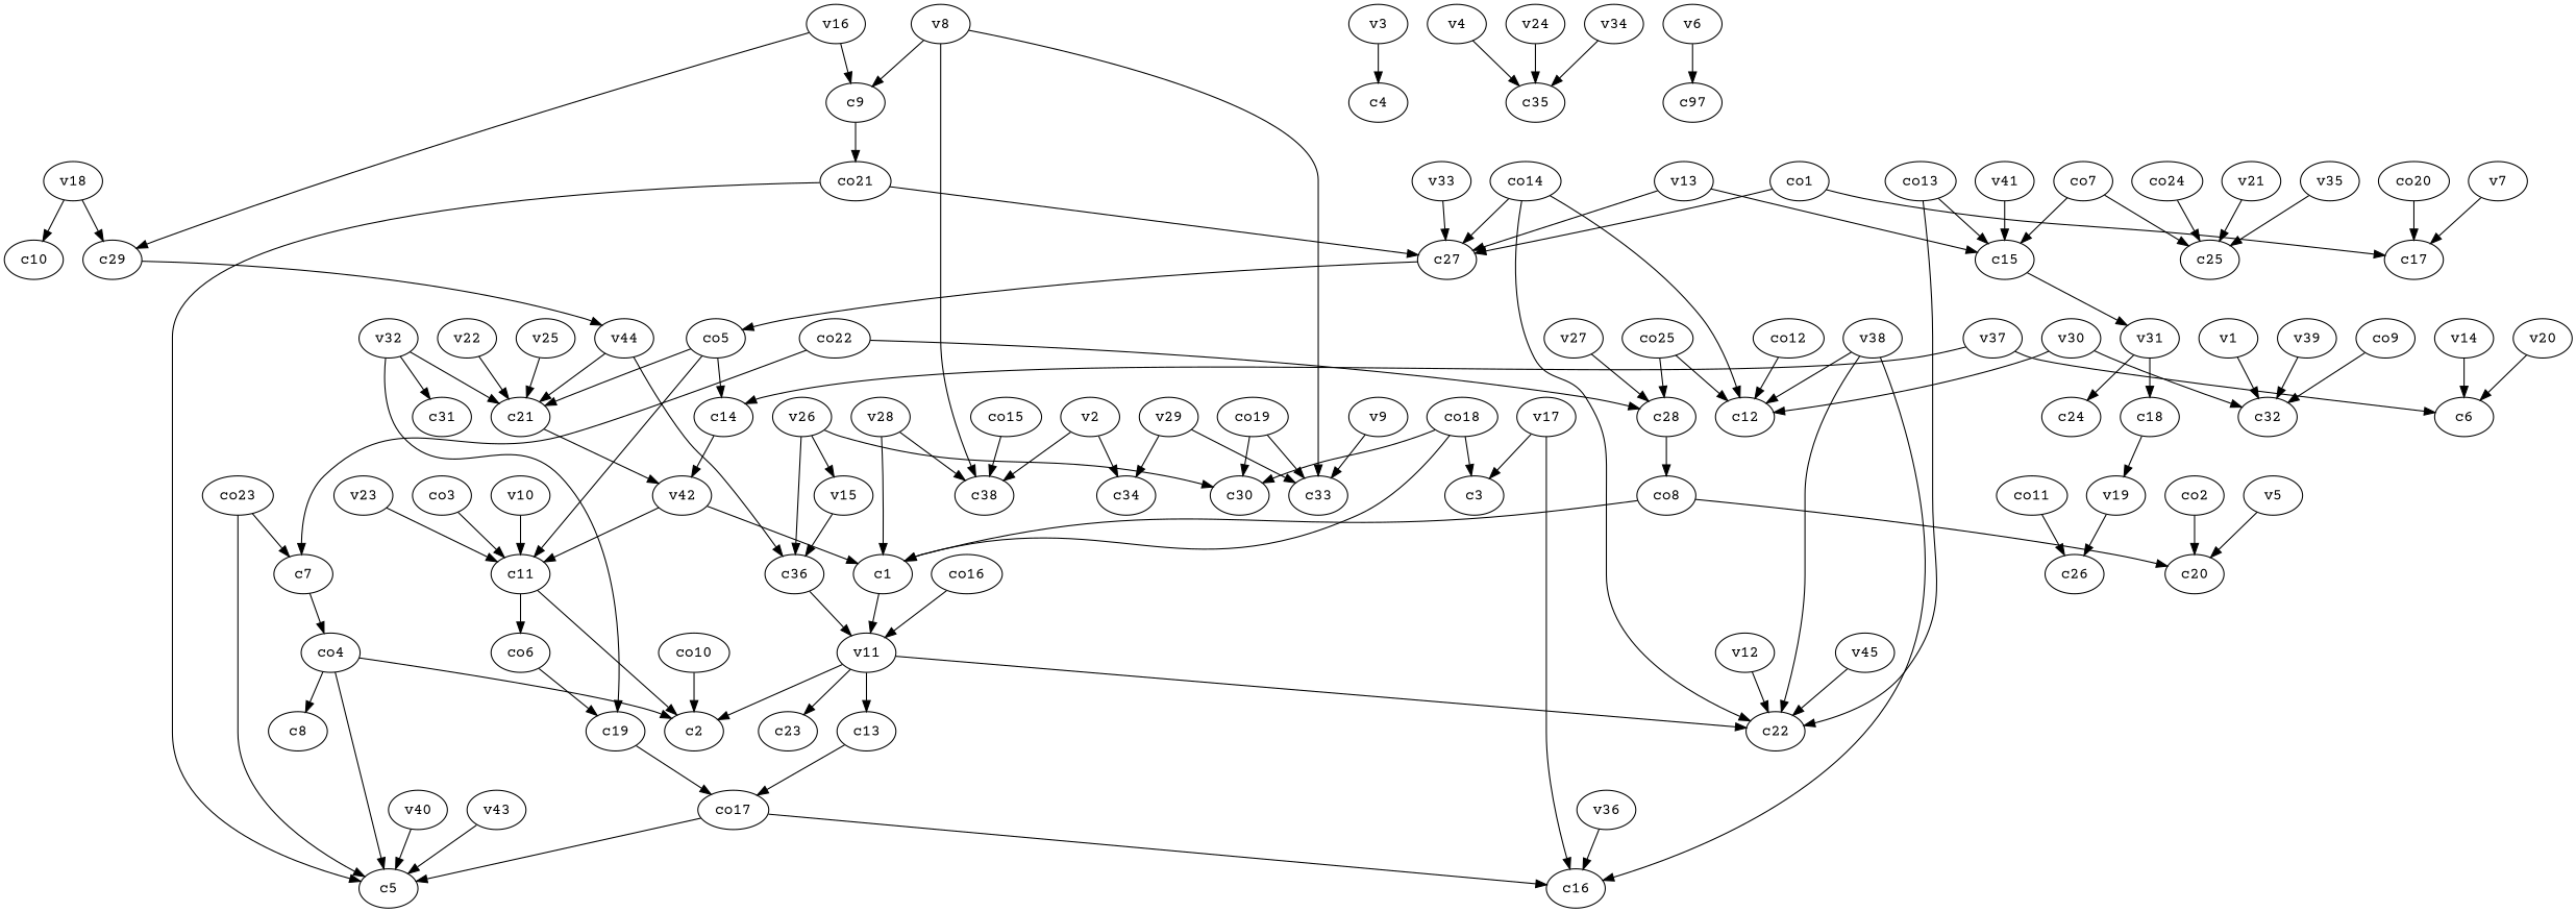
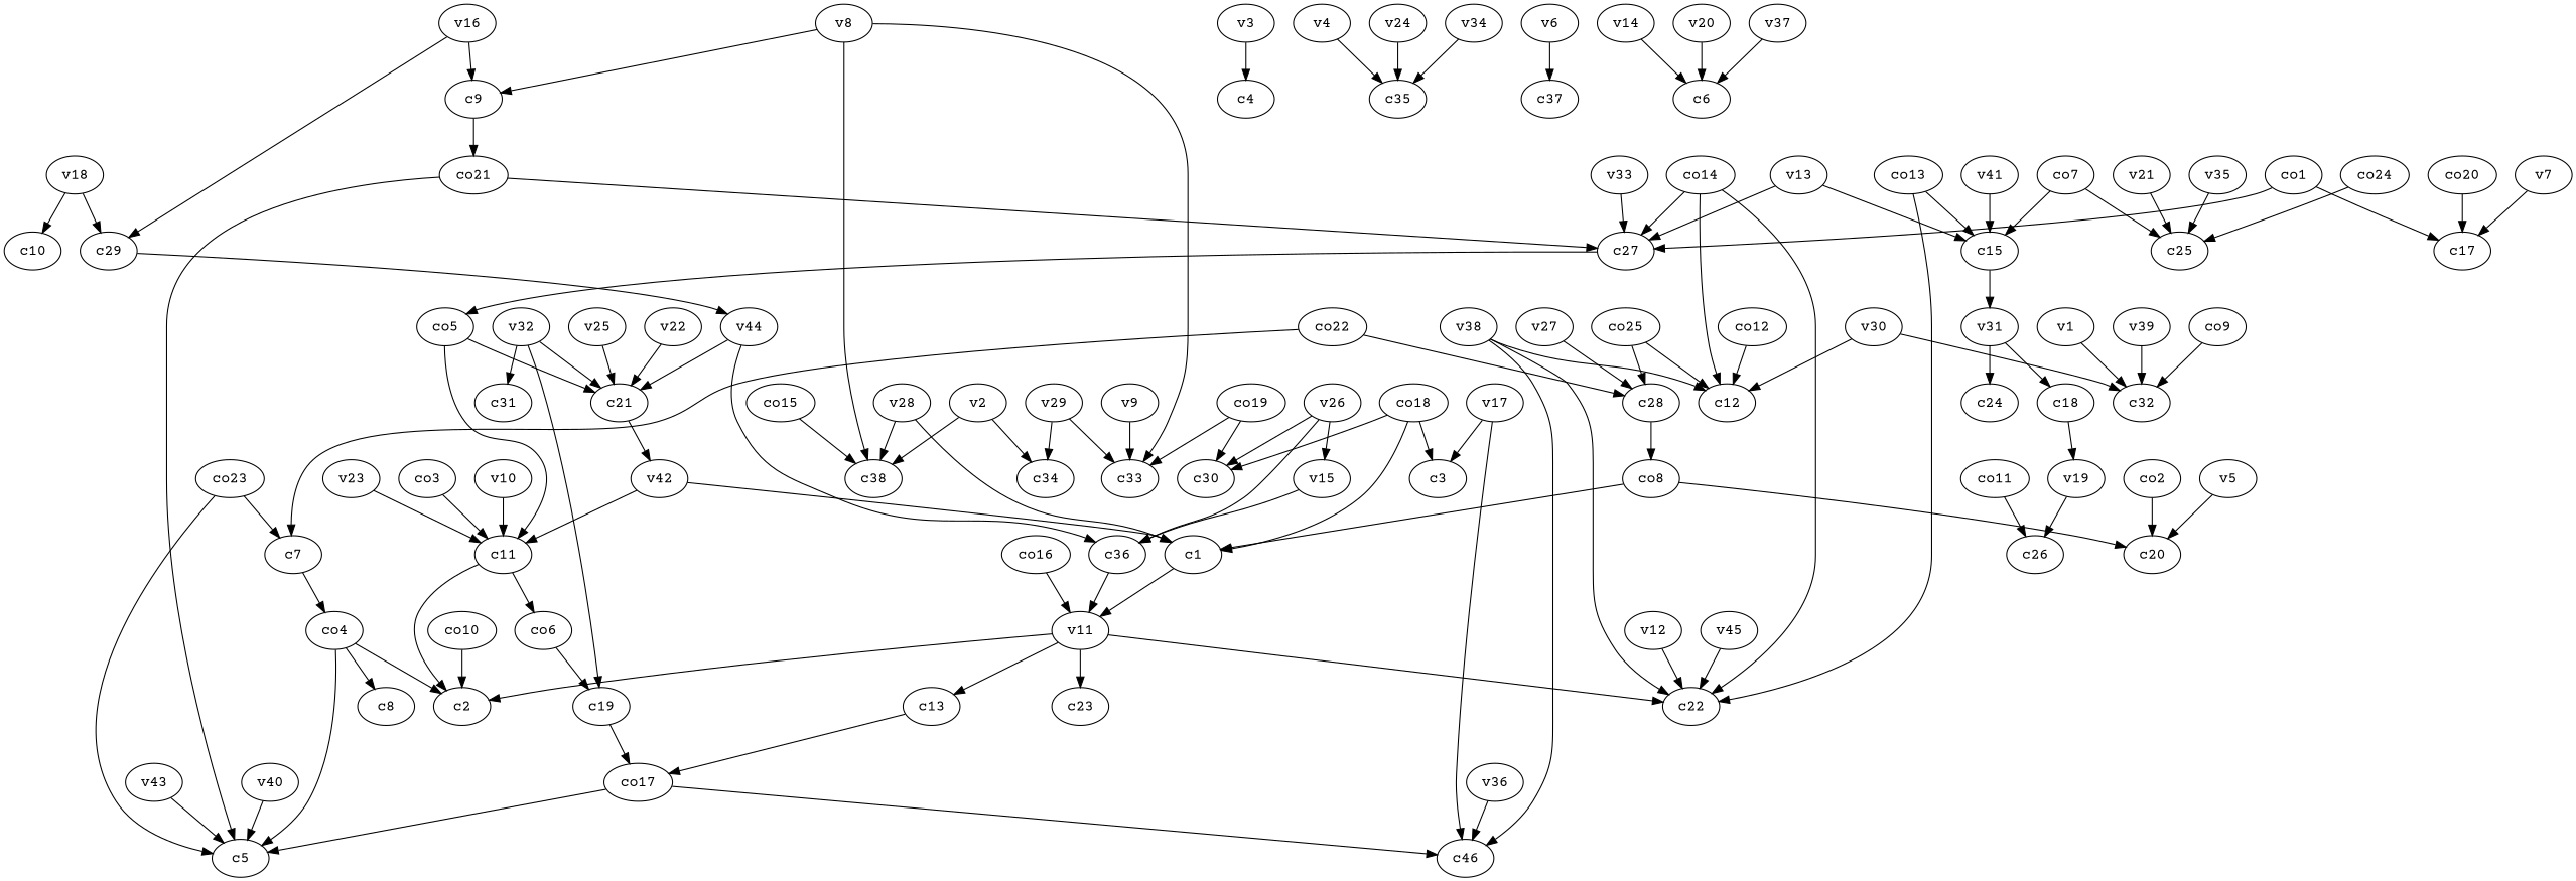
  strict digraph {
    fontname="Courier Prime"
    node [fontname="Courier Prime"]
    edge [fontname="Courier Prime" weight=1]
    c1
    v11
    c13
    c2
    c22
    c23
    c7
    co4
    c5
    c8
    c9
    co21
    c27
    c11
    co6
    c19
    co17
-   c16
-   c14
+   c16 [label=c46]
    v42
    c15
    v31
    c18
    c24
    v19
    c26
    c21
    co5
    c28
    co8
    c20
    c29
    v44
    c36
    v1
    c32
    v2
    c34
    c38
    v3
    c4
    v4
    c35
    v5
    v6
-   c37 [label=c97]
+   c37
    v7
    c17
    v8
    c33
    v9
    v10
    v12
    v13
    v14
    c6
    v15
    v16
    v17
    c3
    v18
    c10
    v20
    v21
    c25
    v22
    v23
    v24
    v25
    v26
    c30
    v27
    v28
    v29
    v30
    c12
    v32
    c31
    v33
    v34
    v35
    v36
    v37
    v38
    v39
    v40
    v41
    v43
    v45
    co1
    co2
    co3
    co7
    co9
    co10
    co11
    co12
    co13
    co14
    co15
    co16
    co18
    co19
    co20
    co22
    co23
    co24
    co25
    c1 -> v11
    v11 -> c13
    v11 -> c2
    v11 -> c22
    v11 -> c23
    c13 -> co17
    c7 -> co4
    co4 -> c2
    co4 -> c5
    co4 -> c8
    c9 -> co21
    co21 -> c5
    co21 -> c27
    c27 -> co5
    c11 -> c2
    c11 -> co6
    co6 -> c19
    c19 -> co17
    co17 -> c5
    co17 -> c16
-   c14 -> v42
    v42 -> c1
    v42 -> c11
    c15 -> v31
    v31 -> c18
    v31 -> c24
    c18 -> v19
    v19 -> c26
    c21 -> v42
    co5 -> c11
-   co5 -> c14
    co5 -> c21
    c28 -> co8
    co8 -> c1
    co8 -> c20
    c29 -> v44
    v44 -> c21
    v44 -> c36
    c36 -> v11
    v1 -> c32
    v2 -> c34
    v2 -> c38
    v3 -> c4
    v4 -> c35
    v5 -> c20
    v6 -> c37
    v7 -> c17
    v8 -> c9
    v8 -> c38
    v8 -> c33
    v9 -> c33
    v10 -> c11
    v12 -> c22
    v13 -> c27
    v13 -> c15
    v14 -> c6
    v15 -> c36
    v16 -> c9
    v16 -> c29
    v17 -> c16
    v17 -> c3
    v18 -> c29
    v18 -> c10
    v20 -> c6
    v21 -> c25
    v22 -> c21
    v23 -> c11
    v24 -> c35
    v25 -> c21
    v26 -> c36
    v26 -> v15
    v26 -> c30
    v27 -> c28
    v28 -> c1
    v28 -> c38
    v29 -> c34
    v29 -> c33
    v30 -> c32
    v30 -> c12
    v32 -> c19
    v32 -> c21
    v32 -> c31
    v33 -> c27
    v34 -> c35
    v35 -> c25
    v36 -> c16
-   v37 -> c14
    v37 -> c6
    v38 -> c22
    v38 -> c16
    v38 -> c12
    v39 -> c32
    v40 -> c5
    v41 -> c15
    v43 -> c5
    v45 -> c22
    co1 -> c27
    co1 -> c17
    co2 -> c20
    co3 -> c11
    co7 -> c15
    co7 -> c25
    co9 -> c32
    co10 -> c2
    co11 -> c26
    co12 -> c12
    co13 -> c22
    co13 -> c15
    co14 -> c22
    co14 -> c27
    co14 -> c12
    co15 -> c38
    co16 -> v11
    co18 -> c1
    co18 -> c3
    co18 -> c30
    co19 -> c33
    co19 -> c30
    co20 -> c17
    co22 -> c7
    co22 -> c28
    co23 -> c7
    co23 -> c5
    co24 -> c25
    co25 -> c28
    co25 -> c12
  }
